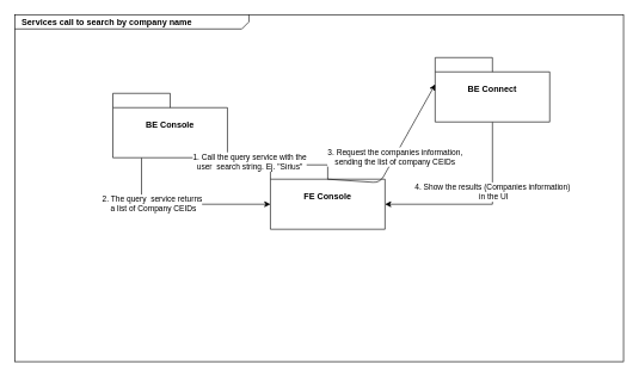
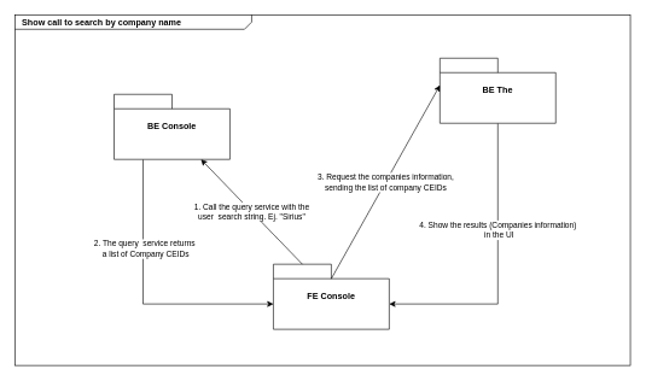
  <mxCell id="0" style=";html=1;" />
  <mxCell id="1" style=";html=1;" parent="0" />
- <mxCell id="2" value="&lt;p style=&quot;margin: 0px ; margin-top: 4px ; margin-left: 10px ; text-align: left&quot;&gt;&lt;b&gt;Services call to search by company name&lt;/b&gt;&lt;/p&gt;" style="html=1;strokeWidth=1;shape=mxgraph.sysml.package;html=1;overflow=fill;whiteSpace=wrap;fillColor=none;gradientColor=none;fontSize=12;align=center;labelX=327.64;" parent="1" vertex="1"><mxGeometry x="20" y="20" width="850" height="485" as="geometry" /></mxCell>
+ <mxCell id="2" value="&lt;p style=&quot;margin: 0px ; margin-top: 4px ; margin-left: 10px ; text-align: left&quot;&gt;&lt;b&gt;Show call to search by company name&lt;/b&gt;&lt;/p&gt;" style="html=1;strokeWidth=1;shape=mxgraph.sysml.package;html=1;overflow=fill;whiteSpace=wrap;fillColor=none;gradientColor=none;fontSize=12;align=center;labelX=327.64;" parent="1" vertex="1"><mxGeometry x="20" y="20" width="850" height="485" as="geometry" /></mxCell>
  <mxCell id="3" style="edgeStyle=orthogonalEdgeStyle;rounded=0;orthogonalLoop=1;jettySize=auto;html=1;exitX=0.25;exitY=1;exitDx=0;exitDy=0;exitPerimeter=0;entryX=0;entryY=0;entryDx=0;entryDy=55;entryPerimeter=0;" edge="1" parent="1" source="5" target="9"><mxGeometry relative="1" as="geometry" /></mxCell>
  <mxCell id="4" value="2. The query&amp;nbsp; service returns&lt;br&gt;&amp;nbsp;a list of Company CEIDs" style="edgeLabel;html=1;align=center;verticalAlign=middle;resizable=0;points=[];" vertex="1" connectable="0" parent="3"><mxGeometry x="-0.355" y="1" relative="1" as="geometry"><mxPoint as="offset" /></mxGeometry></mxCell>
  <mxCell id="5" value="BE Console" style="shape=folder;tabWidth=80;tabHeight=20;tabPosition=left;strokeWidth=1;html=1;whiteSpace=wrap;align=center;fontSize=12;fontStyle=1" parent="1" vertex="1"><mxGeometry x="157" y="130" width="160" height="90" as="geometry" /></mxCell>
  <mxCell id="6" style="edgeStyle=orthogonalEdgeStyle;rounded=0;orthogonalLoop=1;jettySize=auto;html=1;exitX=0.5;exitY=1;exitDx=0;exitDy=0;exitPerimeter=0;entryX=0;entryY=0;entryDx=160;entryDy=55;entryPerimeter=0;" edge="1" parent="1" source="8" target="9"><mxGeometry relative="1" as="geometry" /></mxCell>
  <mxCell id="7" value="4. Show the results (Companies information)&lt;br&gt;&amp;nbsp;in the UI" style="edgeLabel;html=1;align=center;verticalAlign=middle;resizable=0;points=[];" vertex="1" connectable="0" parent="6"><mxGeometry x="-0.265" y="-1" relative="1" as="geometry"><mxPoint as="offset" /></mxGeometry></mxCell>
- <mxCell id="8" value="BE Connect" style="shape=folder;tabWidth=80;tabHeight=20;tabPosition=left;strokeWidth=1;html=1;whiteSpace=wrap;align=center;fontSize=12;fontStyle=1" vertex="1" parent="1"><mxGeometry x="607" y="80" width="160" height="90" as="geometry" /></mxCell>
- <mxCell id="9" value="FE Console" style="shape=folder;tabWidth=80;tabHeight=20;tabPosition=left;strokeWidth=1;html=1;whiteSpace=wrap;align=center;fontSize=12;fontStyle=1" vertex="1" parent="1"><mxGeometry x="377" y="230" width="160" height="90" as="geometry" /></mxCell>
+ <mxCell id="8" value="BE The" style="shape=folder;tabWidth=80;tabHeight=20;tabPosition=left;strokeWidth=1;html=1;whiteSpace=wrap;align=center;fontSize=12;fontStyle=1" vertex="1" parent="1"><mxGeometry x="607" y="80" width="160" height="90" as="geometry" /></mxCell>
+ <mxCell id="9" value="FE Console" style="shape=folder;tabWidth=80;tabHeight=20;tabPosition=left;strokeWidth=1;html=1;whiteSpace=wrap;align=center;fontSize=12;fontStyle=1" vertex="1" parent="1"><mxGeometry x="377" y="365" width="160" height="90" as="geometry" /></mxCell>
  <mxCell id="10" value="" style="endArrow=classic;html=1;exitX=0;exitY=0;exitDx=40;exitDy=0;exitPerimeter=0;entryX=0.75;entryY=1;entryDx=0;entryDy=0;entryPerimeter=0;" edge="1" parent="1" source="9" target="5"><mxGeometry relative="1" as="geometry"><mxPoint x="480" y="315" as="sourcePoint" /><mxPoint x="580" y="315" as="targetPoint" /></mxGeometry></mxCell>
  <mxCell id="11" value="1. Call the query service with the &lt;br&gt;user&amp;nbsp;&amp;nbsp;search string. Ej. &quot;Sirius&quot;" style="edgeLabel;resizable=0;html=1;align=center;verticalAlign=middle;" connectable="0" vertex="1" parent="10"><mxGeometry relative="1" as="geometry" /></mxCell>
  <mxCell id="12" value="" style="endArrow=classic;html=1;exitX=0;exitY=0;exitDx=80;exitDy=20;exitPerimeter=0;entryX=0;entryY=0;entryDx=0;entryDy=37.5;entryPerimeter=0;" edge="1" parent="1" source="9" target="8"><mxGeometry relative="1" as="geometry"><mxPoint x="480" y="405" as="sourcePoint" /><mxPoint x="580" y="405" as="targetPoint" /><Array as="points"><mxPoint x="530" y="255" /></Array></mxGeometry></mxCell>
  <mxCell id="13" value="3. Request the companies information,&lt;br&gt;sending the list of company CEIDs" style="edgeLabel;resizable=0;html=1;align=center;verticalAlign=middle;" connectable="0" vertex="1" parent="12"><mxGeometry relative="1" as="geometry" /></mxCell>
